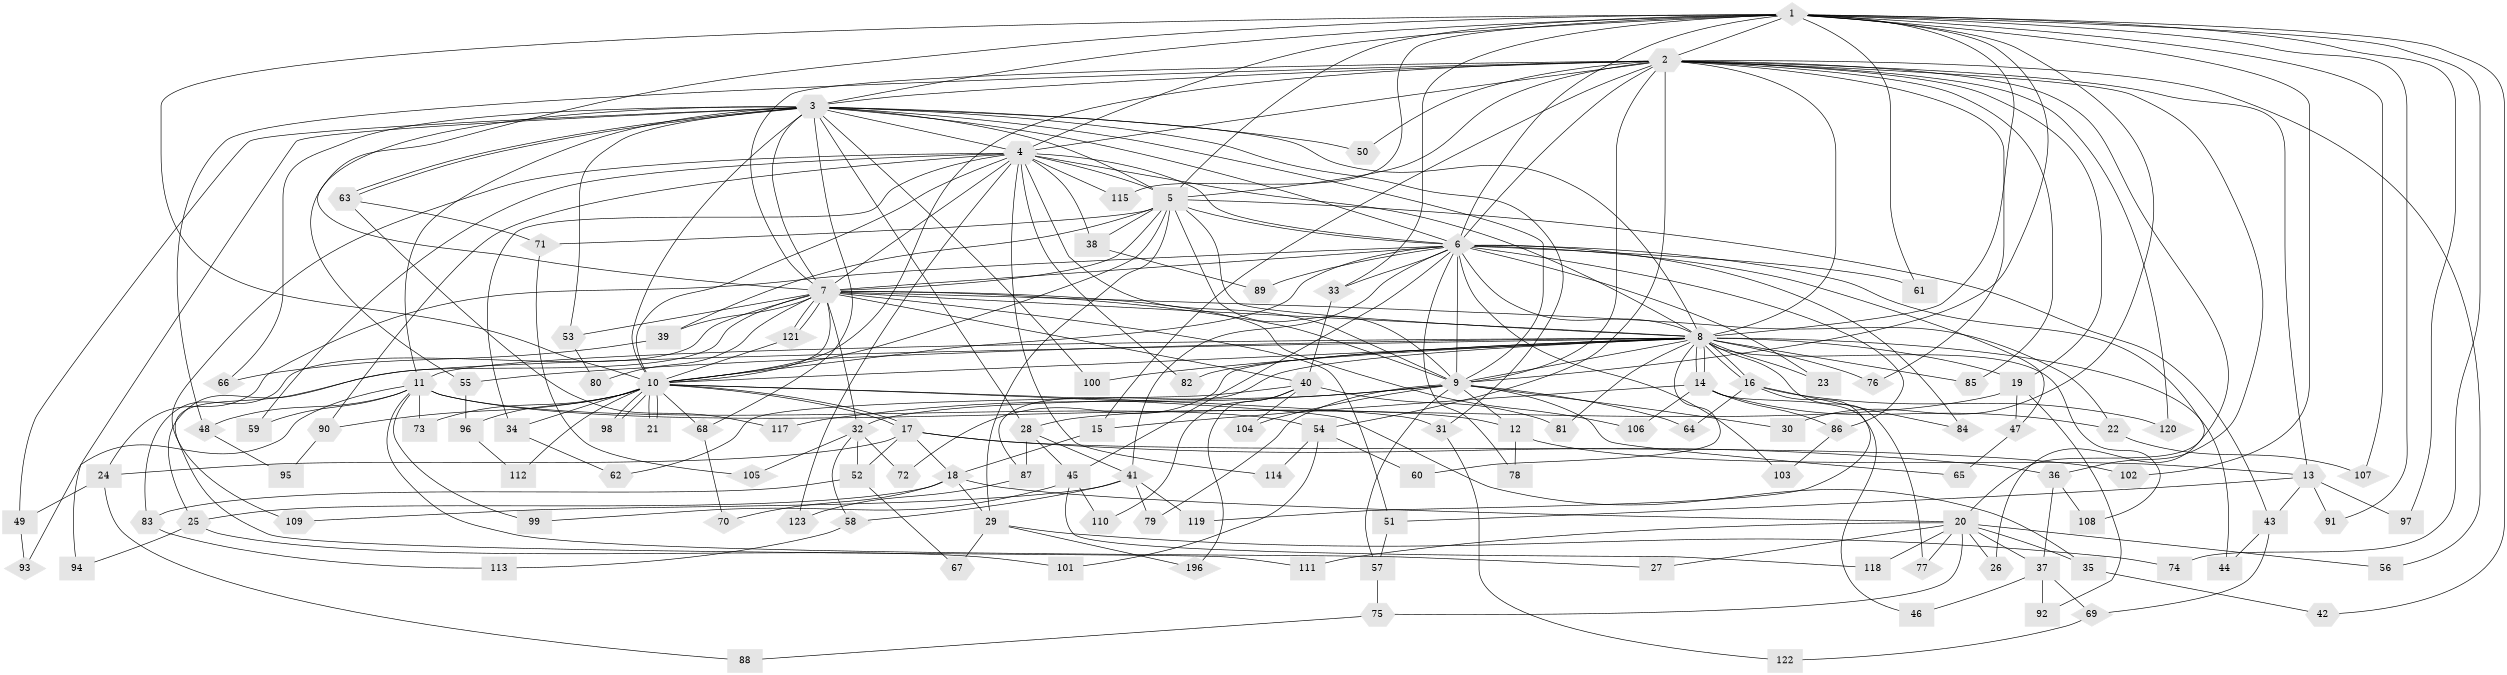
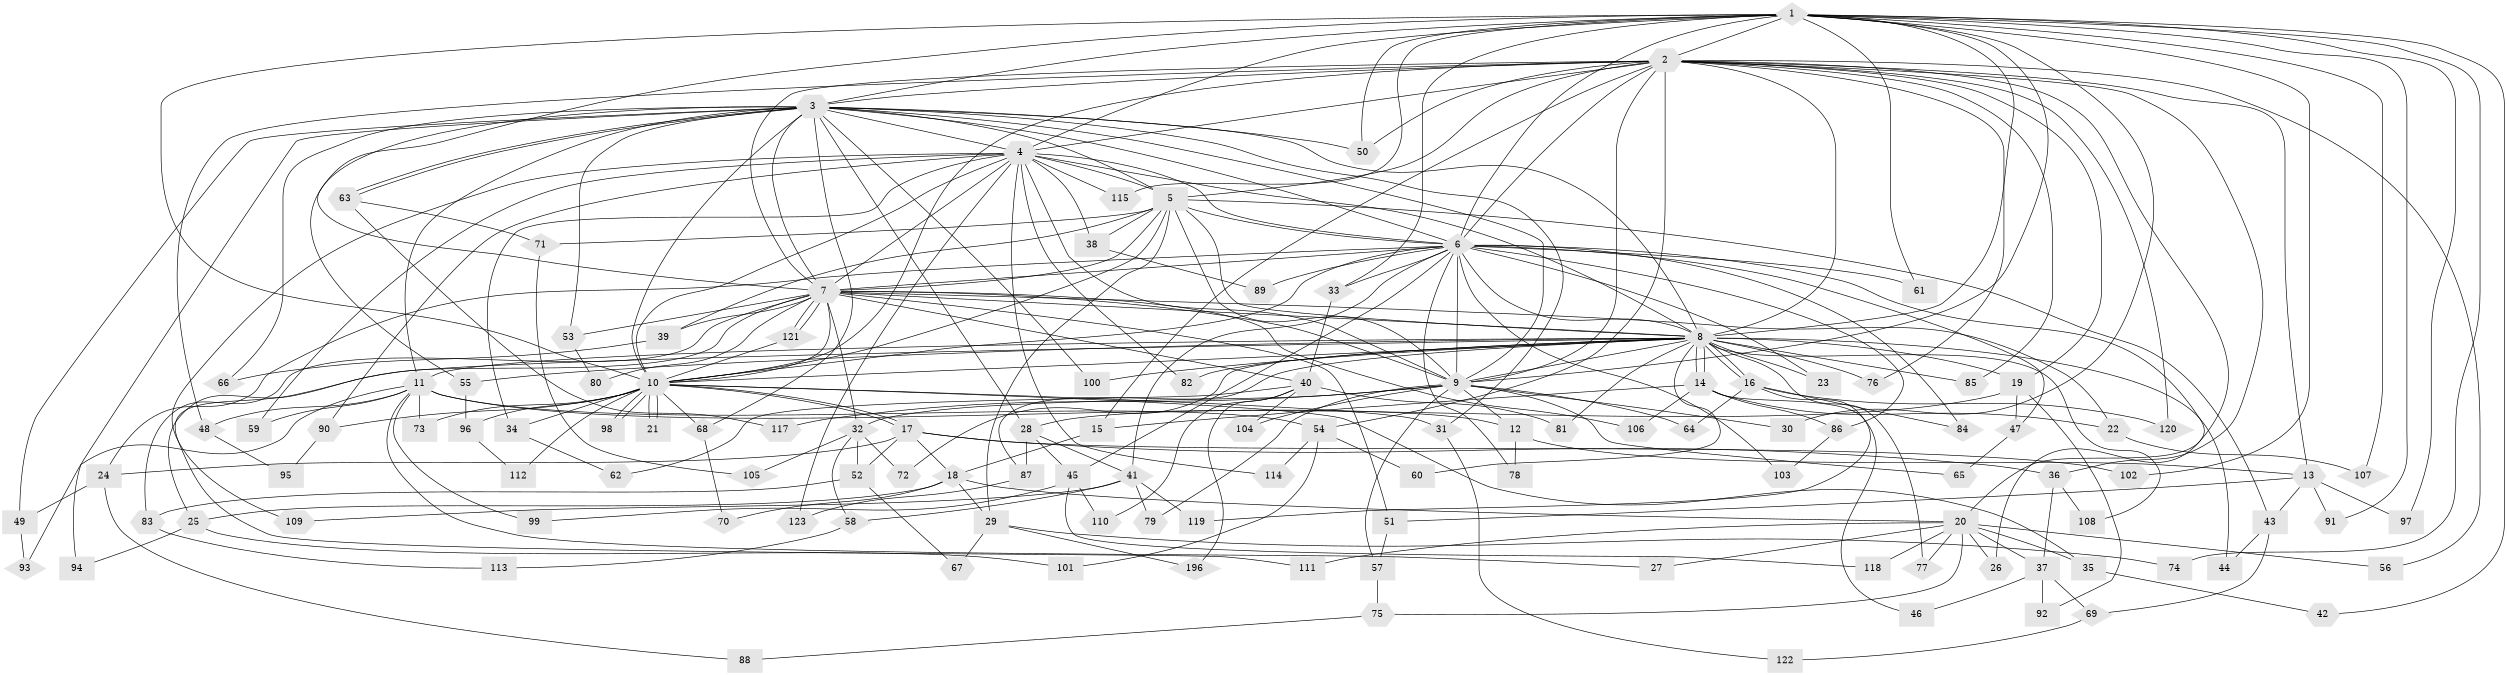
  graph {
    node [color=gray90 shape=box style=filled]
    1 [shape=diamond]
    2 [shape=hexagon]
    3 [shape=hexagon]
    4 [shape=hexagon]
    5
    6 [shape=diamond]
    7 [shape=hexagon]
    8 [shape=diamond]
    9 [shape=diamond]
    10 [shape=hexagon]
    30
    33 [shape=diamond]
    42 [shape=hexagon]
    61
    74
    91 [shape=hexagon]
    97
    102 [shape=hexagon]
    107 [shape=diamond]
    115 [shape=hexagon]
    13 [shape=hexagon]
    15
    19
    20
    36 [shape=hexagon]
    48 [shape=diamond]
    50 [shape=hexagon]
    54
    56
    76 [shape=diamond]
    85 [shape=hexagon]
    120 [shape=diamond]
    11 [shape=hexagon]
    28 [shape=hexagon]
    31 [shape=diamond]
    49
    53 [shape=hexagon]
    55 [shape=hexagon]
    63 [shape=hexagon]
    66 [shape=diamond]
    68 [shape=diamond]
    94
    100
    34
    38
    59
    82 [shape=hexagon]
    90 [shape=hexagon]
    109 [shape=hexagon]
    114 [shape=hexagon]
    123 [shape=hexagon]
    29
    39
    43
    71 [shape=diamond]
    23
    24
    26 [shape=hexagon]
    41 [shape=diamond]
    45
    47 [shape=diamond]
    78
    84 [shape=diamond]
    86 [shape=diamond]
    89 [shape=hexagon]
    103 [shape=hexagon]
    22 [shape=hexagon]
    32 [shape=diamond]
    40 [shape=hexagon]
    51
    80 [shape=hexagon]
    83 [shape=hexagon]
    106 [shape=hexagon]
    111
    121 [shape=diamond]
    14 [shape=hexagon]
    16 [shape=diamond]
    25 [shape=hexagon]
    44
    60
    72 [shape=hexagon]
    77 [shape=diamond]
    81 [shape=hexagon]
    87
    108
    12
    57
    64 [shape=diamond]
    65 [shape=hexagon]
    79 [shape=hexagon]
    104 [shape=hexagon]
    117 [shape=hexagon]
    17 [shape=hexagon]
    21
    35
    73
    96
    98
    112
    18 [shape=diamond]
    92
    27
    37
    75 [shape=hexagon]
    118
    95
    101
    93 [shape=diamond]
    99
    122
    70 [shape=diamond]
    62 [shape=hexagon]
    67 [shape=hexagon]
    n114 [label=196 shape=diamond]
    69 [shape=diamond]
    105 [shape=diamond]
    88
    119
    58 [shape=diamond]
    110 [shape=hexagon]
    52
    113
    46
    1 -- 2
    1 -- 3
    1 -- 4
-   1 -- 5
+   1 -- 50
    1 -- 6
    1 -- 7
    1 -- 8
    1 -- 9
    1 -- 10
    1 -- 30
    1 -- 33
    1 -- 42
    1 -- 61
    1 -- 74
    1 -- 91
    1 -- 97
    1 -- 102
    1 -- 107
    1 -- 115
    2 -- 3
    2 -- 4
    2 -- 5
    2 -- 6
    2 -- 7
    2 -- 8
    2 -- 9
    2 -- 10
    2 -- 13
    2 -- 15
    2 -- 19
    2 -- 20
    2 -- 36
    2 -- 48
    2 -- 50
    2 -- 54
    2 -- 56
    2 -- 76
    2 -- 85
    2 -- 120
    3 -- 4
    3 -- 5
    3 -- 6
    3 -- 7
    3 -- 8
    3 -- 9
    3 -- 10
    3 -- 50
    3 -- 11
    3 -- 28
    3 -- 31
    3 -- 49
    3 -- 53
    3 -- 55
    3 -- 63
    3 -- 63
    3 -- 66
    3 -- 68
    3 -- 94
    3 -- 100
    4 -- 5
    4 -- 6
    4 -- 7
    4 -- 8
    4 -- 9
    4 -- 10
    4 -- 115
    4 -- 34
    4 -- 38
    4 -- 59
    4 -- 82
    4 -- 90
    4 -- 109
    4 -- 114
    4 -- 123
    5 -- 6
    5 -- 7
    5 -- 8
    5 -- 9
    5 -- 10
    5 -- 38
    5 -- 29
    5 -- 39
    5 -- 43
    5 -- 71
    6 -- 7
    6 -- 8
    6 -- 9
    6 -- 10
    6 -- 33
    6 -- 61
    6 -- 23
    6 -- 24
    6 -- 26
    6 -- 41
    6 -- 45
    6 -- 47
    6 -- 78
    6 -- 84
    6 -- 86
    6 -- 89
    6 -- 103
    7 -- 8
    7 -- 9
    7 -- 10
    7 -- 53
    7 -- 39
    7 -- 22
    7 -- 32
    7 -- 40
    7 -- 51
    7 -- 80
    7 -- 83
    7 -- 106
    7 -- 111
    7 -- 121
    7 -- 121
    8 -- 9
    8 -- 10
    8 -- 19
    8 -- 76
    8 -- 85
    8 -- 11
    8 -- 55
    8 -- 100
    8 -- 82
    8 -- 23
    8 -- 14
    8 -- 14
    8 -- 16
    8 -- 16
    8 -- 25
    8 -- 44
    8 -- 60
    8 -- 72
    8 -- 77
    8 -- 81
    8 -- 87
    8 -- 108
    9 -- 30
    9 -- 32
    9 -- 12
    9 -- 57
    9 -- 64
    9 -- 65
    9 -- 79
    9 -- 104
    9 -- 117
    10 -- 31
    10 -- 68
    10 -- 34
    10 -- 90
    10 -- 17
    10 -- 17
    10 -- 21
    10 -- 21
    10 -- 35
    10 -- 73
    10 -- 96
    10 -- 98
    10 -- 98
    10 -- 112
    33 -- 40
    13 -- 91
    13 -- 97
    13 -- 43
    13 -- 51
    15 -- 18
    19 -- 28
    19 -- 47
    19 -- 92
    20 -- 56
    20 -- 26
    20 -- 111
    20 -- 77
    20 -- 35
    20 -- 27
    20 -- 37
    20 -- 75
    20 -- 118
    36 -- 108
    36 -- 37
    48 -- 95
    54 -- 114
    54 -- 60
    54 -- 101
    11 -- 48
    11 -- 54
    11 -- 59
    11 -- 12
    11 -- 73
    11 -- 27
    11 -- 93
    11 -- 99
    28 -- 41
    28 -- 45
    28 -- 87
    31 -- 122
    49 -- 93
    53 -- 80
    55 -- 96
    63 -- 71
    63 -- 117
    68 -- 70
    34 -- 62
    38 -- 89
    90 -- 95
    29 -- 74
    29 -- 67
    29 -- n114
    39 -- 66
    43 -- 44
    43 -- 69
    71 -- 105
    24 -- 49
    24 -- 88
    41 -- 109
    41 -- 79
    41 -- 119
    41 -- 58
    45 -- 118
    45 -- 99
    45 -- 110
    47 -- 65
    86 -- 103
    22 -- 107
    32 -- 72
    32 -- 105
    32 -- 58
    32 -- 52
    40 -- 81
    40 -- 104
    40 -- 62
    40 -- n114
    40 -- 110
    51 -- 57
    83 -- 113
    121 -- 10
    14 -- 15
    14 -- 86
    14 -- 22
    14 -- 106
    14 -- 46
    16 -- 120
    16 -- 84
    16 -- 64
    16 -- 119
    25 -- 94
    25 -- 101
    87 -- 123
    12 -- 13
    12 -- 78
    57 -- 75
    17 -- 102
    17 -- 36
    17 -- 24
    17 -- 18
    17 -- 52
    35 -- 42
    96 -- 112
    18 -- 20
    18 -- 29
    18 -- 25
    18 -- 70
    37 -- 92
    37 -- 69
    37 -- 46
    75 -- 88
    69 -- 122
    58 -- 113
    52 -- 83
    52 -- 67
  }
